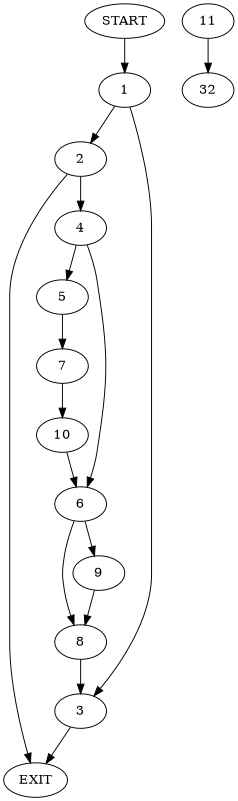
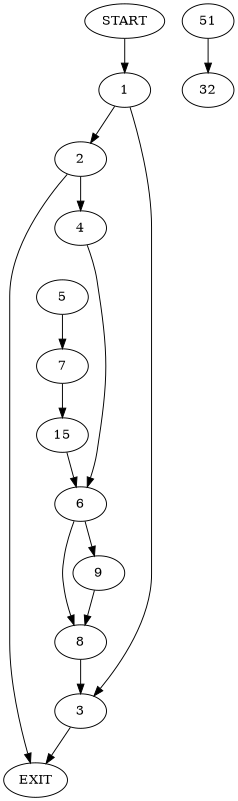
  digraph {
    n1 [label=START]
    1
    2
    3
    n5 [label=EXIT]
    4
    5
    6
    7
    8
    9
-   10
+   10 [label=15]
    n13 [label=32]
-   11
+   11 [label=51]
    n1 -> 1
    1 -> 2
    1 -> 3
    2 -> n5
    2 -> 4
    3 -> n5
-   4 -> 5
    4 -> 6
    5 -> 7
    6 -> 8
    6 -> 9
    7 -> 10
    8 -> 3
    9 -> 8
    10 -> 6
    11 -> n13
  }
